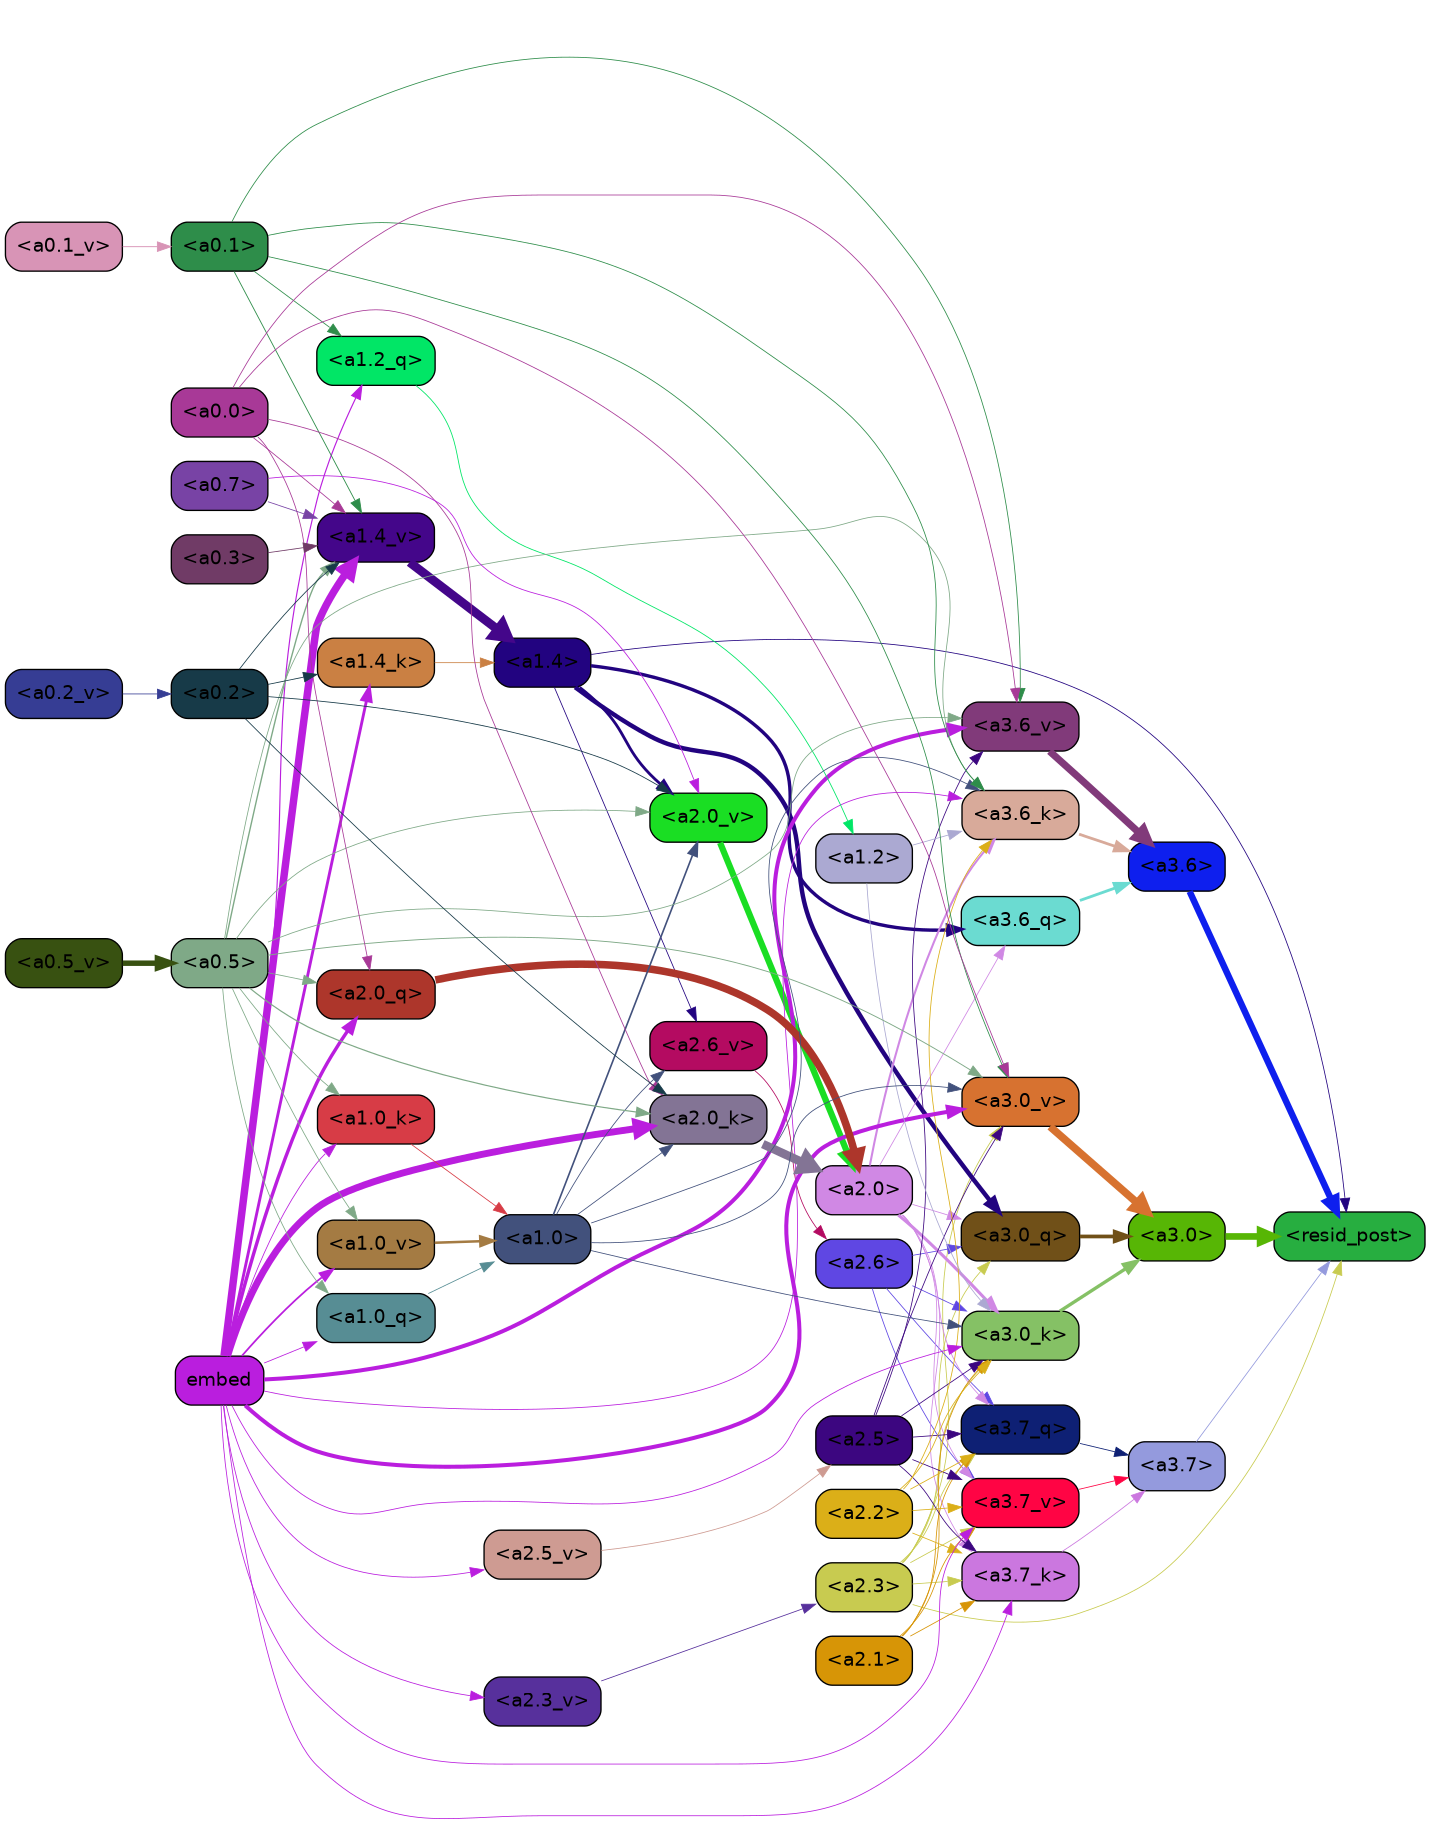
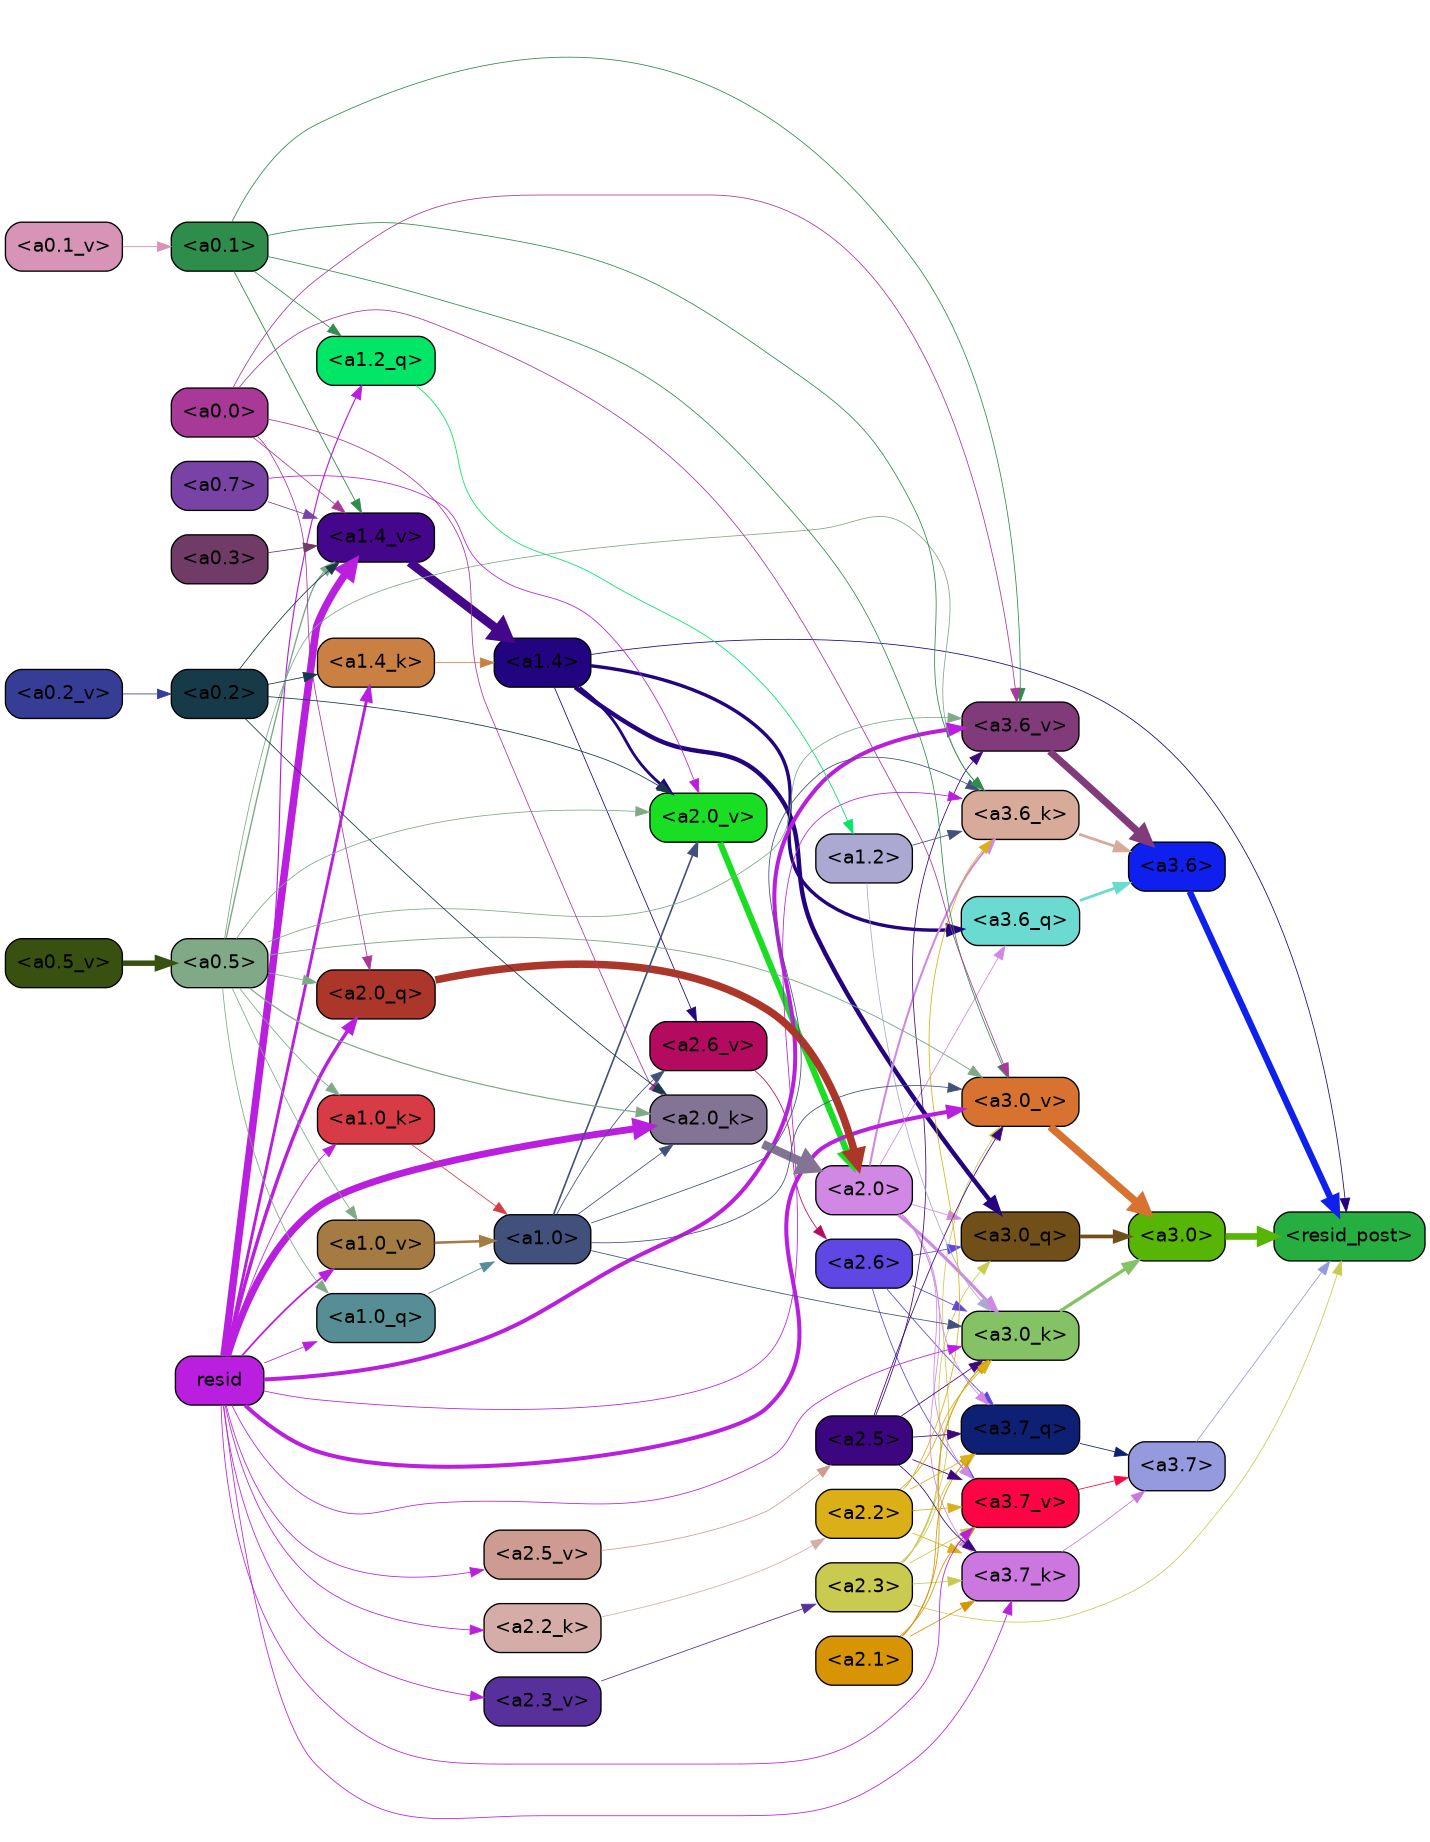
  strict digraph {
    rankdir=LR
    splines=true
    node [color=black fontname=Helvetica shape=box style="filled, rounded"]
    edge [color="#ba1ede" penwidth=0.6]
    "<a3.7>" [fillcolor="#949add"]
    "<resid_post>" [fillcolor="#27ae40"]
    "<a3.6>" [fillcolor="#0e1fee"]
    "<a3.0>" [fillcolor="#57b605"]
    "<a2.3>" [fillcolor="#c8cb50"]
    "<a3.7_q>" [fillcolor="#0e2074"]
    "<a3.0_q>" [fillcolor="#705018"]
    "<a3.7_k>" [fillcolor="#cb77df"]
    "<a3.0_k>" [fillcolor="#85c165"]
    "<a3.7_v>" [fillcolor="#ff0444"]
    "<a3.0_v>" [fillcolor="#d77230"]
    "<a1.4>" [fillcolor="#220380"]
    "<a3.6_q>" [fillcolor="#6bdbd1"]
    "<a2.6_v>" [fillcolor="#b40b61"]
    "<a2.0_v>" [fillcolor="#1ade23"]
    "<a2.6>" [fillcolor="#5f47e3"]
    "<a2.0>" [fillcolor="#d088e4"]
    "<a2.1>" [fillcolor="#d79506"]
    "<a3.6_k>" [fillcolor="#d8aa9a"]
    "<a3.6_v>" [fillcolor="#813a7a"]
    "<a2.5>" [fillcolor="#3c0680"]
    "<a2.2>" [fillcolor="#dbaf18"]
-   embed [fillcolor="#ba1ede"]
+   embed [fillcolor="#ba1ede" label=resid]
    "<a2.0_q>" [fillcolor="#ad362b"]
+   "<a2.2_k>" [fillcolor="#d4ada8"]
    "<a2.0_k>" [fillcolor="#837495"]
    "<a2.5_v>" [fillcolor="#ce9b92"]
    "<a2.3_v>" [fillcolor="#57309c"]
    "<a1.2_q>" [fillcolor="#01e666"]
    "<a1.0_q>" [fillcolor="#578d94"]
    "<a1.4_k>" [fillcolor="#ca8043"]
    "<a1.0_k>" [fillcolor="#d73c46"]
    "<a1.4_v>" [fillcolor="#44068a"]
    "<a1.0_v>" [fillcolor="#a47b43"]
    "<a1.2>" [fillcolor="#aba9d2"]
    "<a1.0>" [fillcolor="#42517c"]
    "<a0.5>" [fillcolor="#7fa987"]
    "<a0.1>" [fillcolor="#2e8d4a"]
    "<a0.0>" [fillcolor="#a83997"]
    "<a0.2>" [fillcolor="#173a48"]
    "<a0.7>" [fillcolor="#7843a5"]
    "<a0.3>" [fillcolor="#703b66"]
    "<a0.5_v>" [fillcolor="#385111"]
    "<a0.2_v>" [fillcolor="#363d94"]
    "<a0.1_v>" [fillcolor="#d894b6"]
    "<a3.7>" -> "<resid_post>" [color="#949add"]
    "<a3.6>" -> "<resid_post>" [color="#0e1fee" penwidth=4.753257989883423]
    "<a3.0>" -> "<resid_post>" [color="#57b605" penwidth=4.90053927898407]
    "<a2.3>" -> "<resid_post>" [color="#c8cb50"]
    "<a2.3>" -> "<a3.7_q>" [color="#c8cb50"]
    "<a2.3>" -> "<a3.0_q>" [color="#c8cb50"]
    "<a2.3>" -> "<a3.7_k>" [color="#c8cb50"]
    "<a2.3>" -> "<a3.0_k>" [color="#c8cb50"]
    "<a2.3>" -> "<a3.7_v>" [color="#c8cb50"]
    "<a2.3>" -> "<a3.0_v>" [color="#c8cb50"]
    "<a3.7_q>" -> "<a3.7>" [color="#0e2074"]
    "<a3.0_q>" -> "<a3.0>" [color="#705018" penwidth=2.7421876192092896]
    "<a3.7_k>" -> "<a3.7>" [color="#cb77df"]
    "<a3.0_k>" -> "<a3.0>" [color="#85c165" penwidth=2.476402521133423]
    "<a3.7_v>" -> "<a3.7>" [color="#ff0444"]
    "<a3.0_v>" -> "<a3.0>" [color="#d77230" penwidth=5.652270674705505]
    "<a1.4>" -> "<resid_post>" [color="#220380"]
    "<a1.4>" -> "<a3.0_q>" [color="#220380" penwidth=3.2760138511657715]
    "<a1.4>" -> "<a3.6_q>" [color="#220380" penwidth=2.5149343013763428]
    "<a1.4>" -> "<a2.6_v>" [color="#220380"]
    "<a1.4>" -> "<a2.0_v>" [color="#220380" penwidth=2.0870713144540787]
    "<a3.6_q>" -> "<a3.6>" [color="#6bdbd1" penwidth=2.091020345687866]
    "<a2.6_v>" -> "<a2.6>" [color="#b40b61"]
    "<a2.0_v>" -> "<a2.0>" [color="#1ade23" penwidth=4.611755967140198]
    "<a2.6>" -> "<a3.7_q>" [color="#5f47e3"]
    "<a2.6>" -> "<a3.0_q>" [color="#5f47e3"]
    "<a2.6>" -> "<a3.0_k>" [color="#5f47e3"]
    "<a2.6>" -> "<a3.7_v>" [color="#5f47e3"]
    "<a2.0>" -> "<a3.7_q>" [color="#d088e4"]
    "<a2.0>" -> "<a3.0_q>" [color="#d088e4"]
    "<a2.0>" -> "<a3.7_k>" [color="#d088e4"]
    "<a2.0>" -> "<a3.0_k>" [color="#d088e4" penwidth=2.2635570764541626]
    "<a2.0>" -> "<a3.7_v>" [color="#d088e4"]
    "<a2.0>" -> "<a3.6_q>" [color="#d088e4"]
    "<a2.0>" -> "<a3.6_k>" [color="#d088e4" penwidth=1.5290023684501648]
    "<a2.1>" -> "<a3.7_q>" [color="#d79506"]
    "<a2.1>" -> "<a3.7_k>" [color="#d79506"]
    "<a2.1>" -> "<a3.0_k>" [color="#d79506"]
    "<a2.1>" -> "<a3.7_v>" [color="#d79506"]
    "<a3.6_k>" -> "<a3.6>" [color="#d8aa9a" penwidth=2.048597991466522]
    "<a3.6_v>" -> "<a3.6>" [color="#813a7a" penwidth=5.2550448179244995]
    "<a2.5>" -> "<a3.7_q>" [color="#3c0680"]
    "<a2.5>" -> "<a3.7_k>" [color="#3c0680"]
    "<a2.5>" -> "<a3.0_k>" [color="#3c0680"]
    "<a2.5>" -> "<a3.7_v>" [color="#3c0680"]
    "<a2.5>" -> "<a3.0_v>" [color="#3c0680"]
    "<a2.5>" -> "<a3.6_v>" [color="#3c0680"]
    "<a2.2>" -> "<a3.7_q>" [color="#dbaf18"]
    "<a2.2>" -> "<a3.7_k>" [color="#dbaf18"]
    "<a2.2>" -> "<a3.0_k>" [color="#dbaf18"]
    "<a2.2>" -> "<a3.7_v>" [color="#dbaf18"]
    "<a2.2>" -> "<a3.6_k>" [color="#dbaf18"]
    embed -> "<a3.7_k>"
    embed -> "<a3.0_k>"
    embed -> "<a3.7_v>"
    embed -> "<a3.0_v>" [penwidth=2.972973108291626]
    embed -> "<a3.6_k>"
    embed -> "<a3.6_v>" [penwidth=2.9556376338005066]
    embed -> "<a2.0_q>" [penwidth=2.522909115999937]
+   embed -> "<a2.2_k>"
    embed -> "<a2.0_k>" [penwidth=5.094568967819214]
    embed -> "<a2.5_v>"
    embed -> "<a2.3_v>"
    embed -> "<a1.2_q>" [penwidth=0.8520002365112305]
    embed -> "<a1.0_q>"
    embed -> "<a1.4_k>" [penwidth=2.115079402923584]
    embed -> "<a1.0_k>"
    embed -> "<a1.4_v>" [penwidth=5.504090070724487]
    embed -> "<a1.0_v>" [penwidth=1.2935692071914673]
    "<a2.0_q>" -> "<a2.0>" [color="#ad362b" penwidth=5.557696580886841]
+   "<a2.2_k>" -> "<a2.2>" [color="#d4ada8"]
    "<a2.0_k>" -> "<a2.0>" [color="#837495" penwidth=6.320472955703735]
    "<a2.5_v>" -> "<a2.5>" [color="#ce9b92"]
    "<a2.3_v>" -> "<a2.3>" [color="#57309c"]
    "<a1.2_q>" -> "<a1.2>" [color="#01e666" penwidth=0.6145738363265991]
    "<a1.0_q>" -> "<a1.0>" [color="#578d94"]
    "<a1.4_k>" -> "<a1.4>" [color="#ca8043"]
    "<a1.0_k>" -> "<a1.0>" [color="#d73c46"]
    "<a1.4_v>" -> "<a1.4>" [color="#44068a" penwidth=6.5241758823394775]
    "<a1.0_v>" -> "<a1.0>" [color="#a47b43" penwidth=1.8809151649475098]
    "<a1.2>" -> "<a3.0_k>" [color="#aba9d2"]
-   "<a1.2>" -> "<a3.6_k>" [color="#aba9d2"]
+   "<a1.2>" -> "<a3.6_k>" [color="#42517c"]
    "<a1.0>" -> "<a3.0_k>" [color="#42517c"]
    "<a1.0>" -> "<a3.0_v>" [color="#42517c"]
    "<a1.0>" -> "<a2.6_v>" [color="#42517c"]
    "<a1.0>" -> "<a2.0_v>" [color="#42517c" penwidth=1.2152502536773682]
    "<a1.0>" -> "<a3.6_k>" [color="#42517c"]
    "<a1.0>" -> "<a2.0_k>" [color="#42517c"]
    "<a0.5>" -> "<a3.0_v>" [color="#7fa987" penwidth=0.6790935099124908]
    "<a0.5>" -> "<a2.0_v>" [color="#7fa987"]
    "<a0.5>" -> "<a3.6_k>" [color="#7fa987"]
    "<a0.5>" -> "<a3.6_v>" [color="#7fa987"]
    "<a0.5>" -> "<a2.0_q>" [color="#7fa987"]
    "<a0.5>" -> "<a2.0_k>" [color="#7fa987" penwidth=0.8835153579711914]
    "<a0.5>" -> "<a1.0_q>" [color="#7fa987"]
    "<a0.5>" -> "<a1.0_k>" [color="#7fa987"]
    "<a0.5>" -> "<a1.4_v>" [color="#7fa987" penwidth=1.022335171699524]
    "<a0.5>" -> "<a1.0_v>" [color="#7fa987"]
    "<a0.1>" -> "<a3.0_v>" [color="#2e8d4a"]
    "<a0.1>" -> "<a3.6_k>" [color="#2e8d4a"]
    "<a0.1>" -> "<a3.6_v>" [color="#2e8d4a"]
    "<a0.1>" -> "<a1.2_q>" [color="#2e8d4a"]
    "<a0.1>" -> "<a1.4_v>" [color="#2e8d4a" penwidth=0.6438122987747192]
    "<a0.0>" -> "<a3.0_v>" [color="#a83997"]
    "<a0.0>" -> "<a3.6_v>" [color="#a83997"]
    "<a0.0>" -> "<a2.0_q>" [color="#a83997"]
    "<a0.0>" -> "<a2.0_k>" [color="#a83997"]
    "<a0.0>" -> "<a1.4_v>" [color="#a83997"]
    "<a0.2>" -> "<a2.0_v>" [color="#173a48"]
    "<a0.2>" -> "<a2.0_k>" [color="#173a48"]
    "<a0.2>" -> "<a1.4_k>" [color="#173a48"]
    "<a0.2>" -> "<a1.4_v>" [color="#173a48"]
    "<a0.7>" -> "<a2.0_v>"
    "<a0.7>" -> "<a1.4_v>" [color="#7843a5"]
    "<a0.3>" -> "<a1.4_v>" [color="#703b66"]
    "<a0.5_v>" -> "<a0.5>" [color="#385111" penwidth=4.0173709988594055]
    "<a0.2_v>" -> "<a0.2>" [color="#363d94"]
    "<a0.1_v>" -> "<a0.1>" [color="#d894b6" penwidth=0.6690568923950195]
  }
